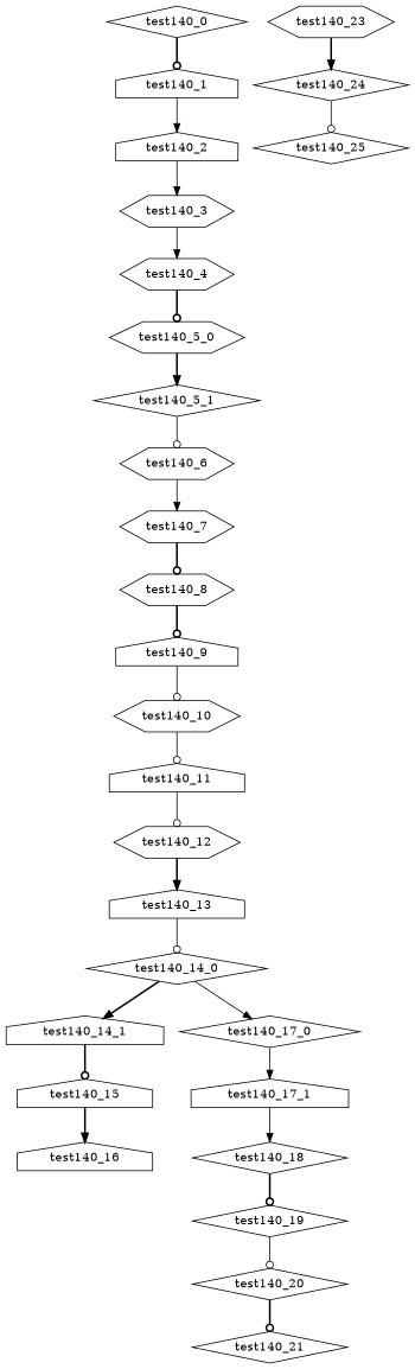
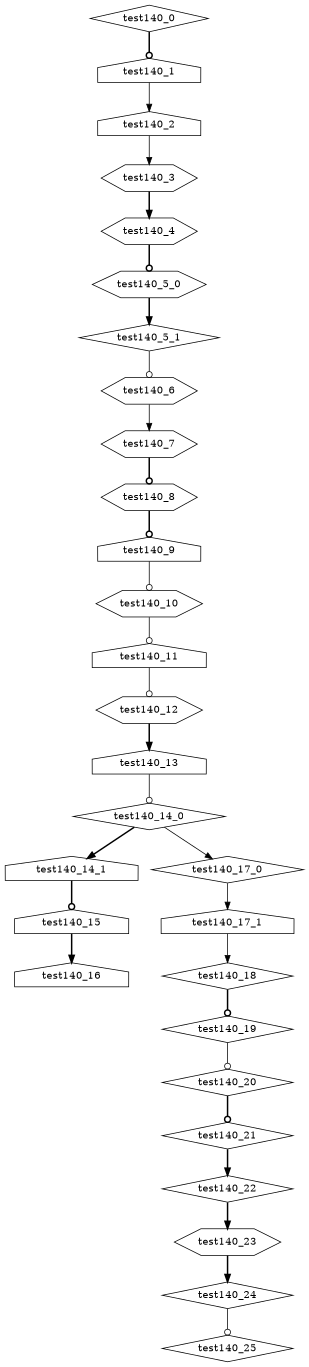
  digraph {
    node [shape=diamond]
    edge [arrowhead=normal style=solid]
    test140_1 [shape=house]
    test140_0
    test140_2 [shape=house]
    test140_3 [shape=hexagon]
    test140_4 [shape=hexagon]
    test140_5_0 [shape=hexagon]
    test140_5_1
    test140_6 [shape=hexagon]
    test140_7 [shape=hexagon]
    test140_8 [shape=hexagon]
    test140_9 [shape=house]
    test140_10 [shape=hexagon]
    test140_11 [shape=house]
    test140_12 [shape=hexagon]
    test140_13 [shape=house]
    test140_14_0
    test140_14_1 [shape=house]
    test140_17_0
    test140_15 [shape=house]
    test140_16 [shape=house]
    test140_17_1 [shape=house]
    test140_18
    test140_19
    test140_20
    test140_21
+   test140_22
    test140_23 [shape=hexagon]
    test140_24
    test140_25
    test140_1 -> test140_2
    test140_0 -> test140_1 [arrowhead=odot style=bold]
    test140_2 -> test140_3
-   test140_3 -> test140_4
+   test140_3 -> test140_4 [style=bold]
    test140_4 -> test140_5_0 [arrowhead=odot style=bold]
    test140_5_0 -> test140_5_1 [style=bold]
    test140_5_1 -> test140_6 [arrowhead=odot]
    test140_6 -> test140_7
    test140_7 -> test140_8 [arrowhead=odot style=bold]
    test140_8 -> test140_9 [arrowhead=odot style=bold]
    test140_9 -> test140_10 [arrowhead=odot]
    test140_10 -> test140_11 [arrowhead=odot]
    test140_11 -> test140_12 [arrowhead=odot]
    test140_12 -> test140_13 [style=bold]
    test140_13 -> test140_14_0 [arrowhead=odot]
    test140_14_0 -> test140_14_1 [style=bold]
    test140_14_0 -> test140_17_0
    test140_14_1 -> test140_15 [arrowhead=odot style=bold]
    test140_17_0 -> test140_17_1
    test140_15 -> test140_16 [style=bold]
    test140_17_1 -> test140_18
    test140_18 -> test140_19 [arrowhead=odot style=bold]
    test140_19 -> test140_20 [arrowhead=odot]
    test140_20 -> test140_21 [arrowhead=odot style=bold]
+   test140_21 -> test140_22 [style=bold]
+   test140_22 -> test140_23 [style=bold]
    test140_23 -> test140_24 [style=bold]
    test140_24 -> test140_25 [arrowhead=odot]
  }
